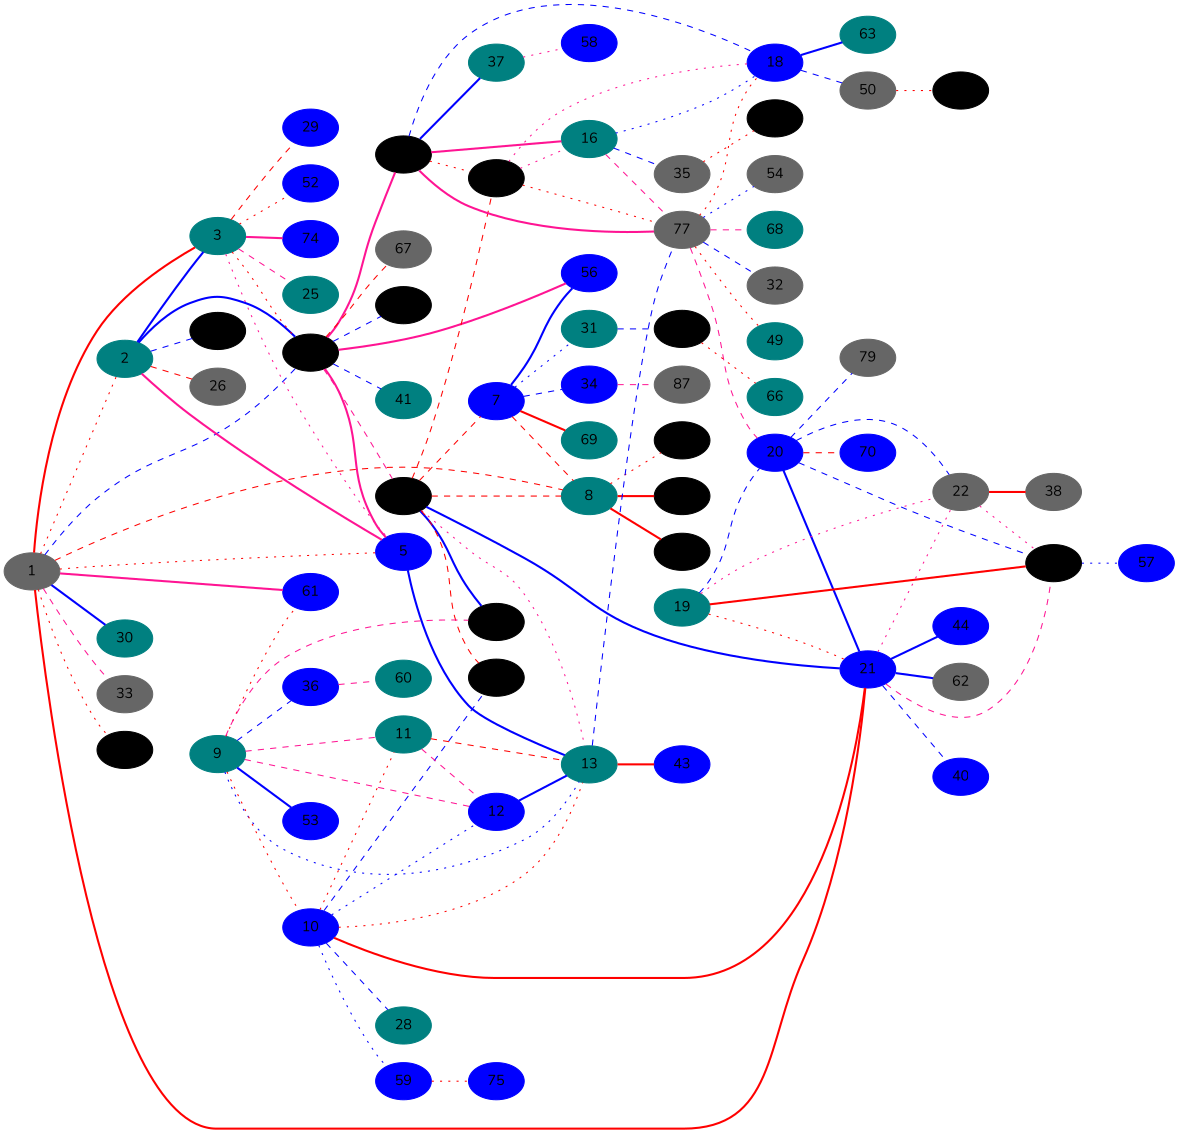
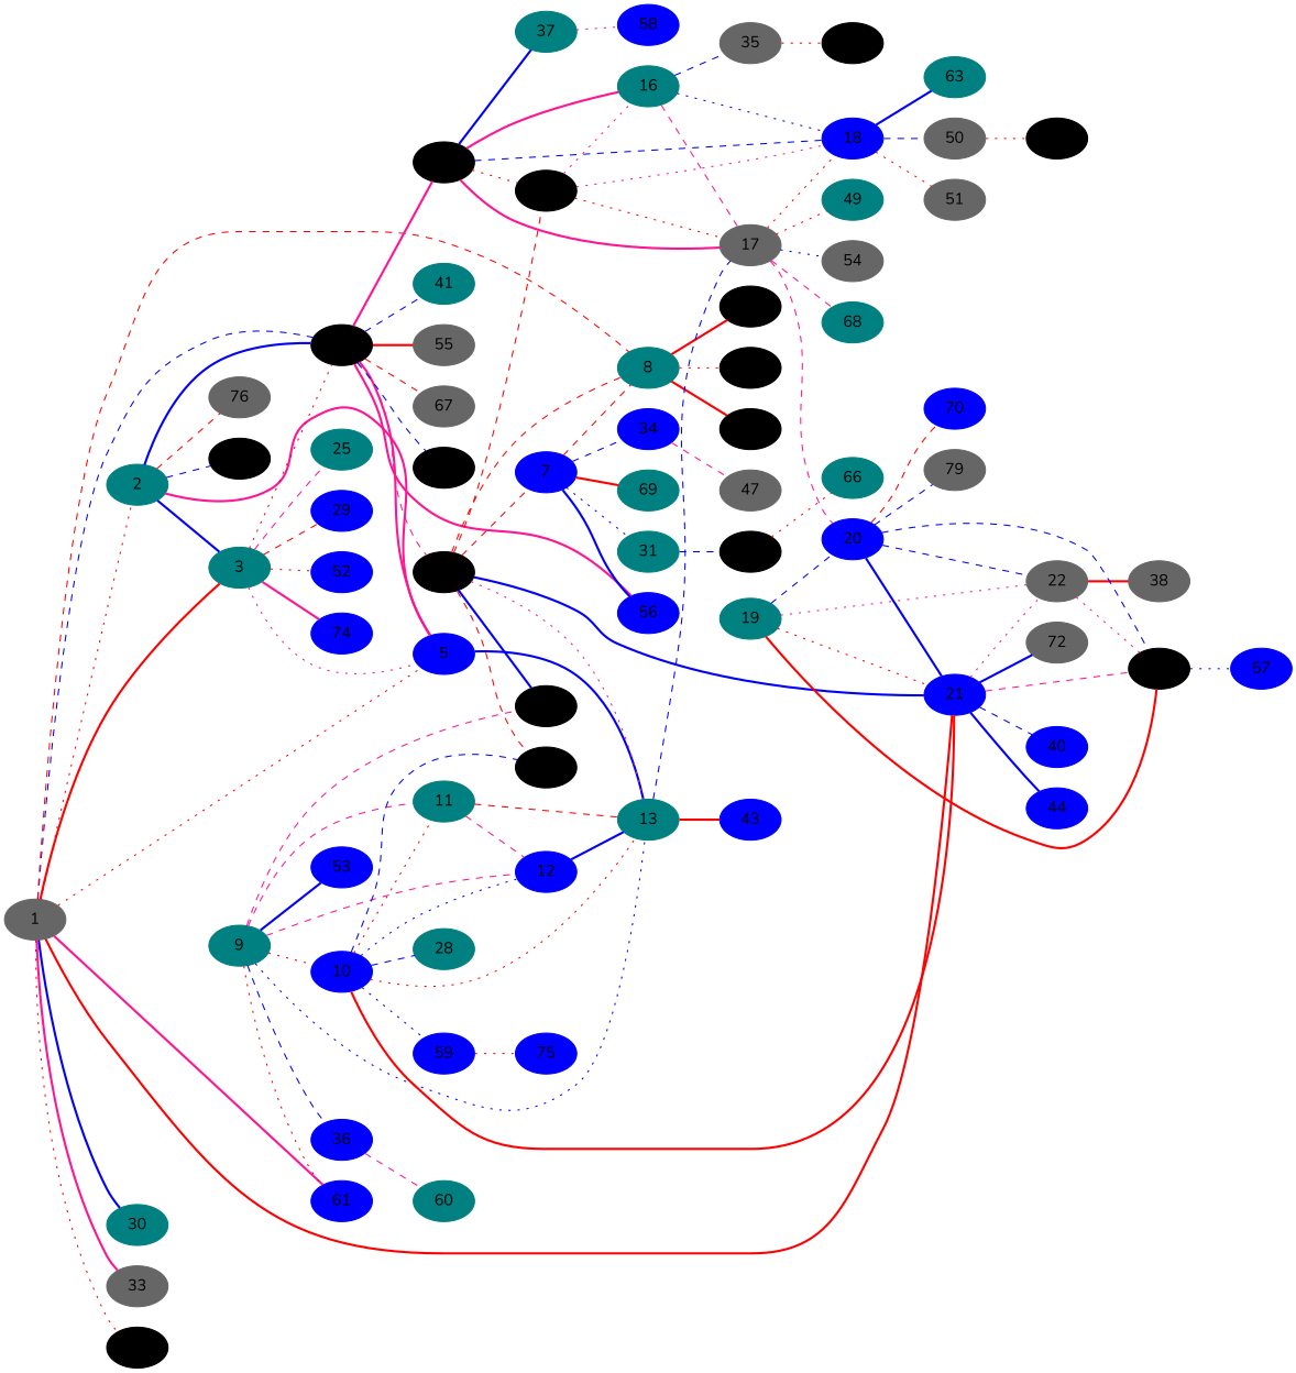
  graph {
    fontname=Nunito
    rankdir=LR
    node [color=blue fontname=Nunito style=filled]
    edge [color=red fontname=Nunito style=dashed weight=1.0]
    1 [color=gray40]
    2 [color=teal]
    3 [color=teal]
    4 [color=black]
    5
    8 [color=teal]
    21
    30 [color=teal]
    33 [color=gray40]
    46 [color=black]
    61
    24 [color=black]
-   26 [color=gray40]
+   26 [color=gray40 label=76]
    25 [color=teal]
    29
    52
    74
    6 [color=black]
    14 [color=black]
    41 [color=teal]
+   55 [color=gray40]
    56
    67 [color=gray40]
    73 [color=black]
    13 [color=teal]
    27 [color=black]
    42 [color=black]
    64 [color=black]
    22 [color=gray40]
    23 [color=black]
    40
    44
-   62 [color=gray40]
+   62 [color=gray40 label=72]
    7
    15 [color=black]
    45 [color=black]
    48 [color=black]
-   17 [color=gray40 label=77]
+   17 [color=gray40]
    16 [color=teal]
    18
    37 [color=teal]
    43
    31 [color=teal]
    34
    69 [color=teal]
    39 [color=black]
-   47 [color=gray40 label=87]
+   47 [color=gray40]
    9 [color=teal]
    10
    11 [color=teal]
    12
    36
    53
    28 [color=teal]
    59
    60 [color=teal]
    75
    20
-   32 [color=gray40]
    49 [color=teal]
    54 [color=gray40]
    68 [color=teal]
    35 [color=gray40]
    50 [color=gray40]
+   51 [color=gray40]
    63 [color=teal]
    58
    71 [color=black]
    70
    n70 [color=gray40 label=79]
    65 [color=black]
    19 [color=teal]
    38 [color=gray40]
    57
    66 [color=teal]
    1 -- 2 [style=dotted]
    1 -- 3 [style=bold]
    1 -- 4 [color=blue]
    1 -- 5 [style=dotted]
    1 -- 8
    1 -- 21 [style=bold]
    1 -- 30 [color=blue style=bold]
-   1 -- 33 [color=deeppink]
+   1 -- 33 [color=deeppink style=bold]
    1 -- 46 [style=dotted]
    1 -- 61 [color=deeppink style=bold]
    2 -- 3 [color=blue style=bold]
    2 -- 4 [color=blue style=bold]
    2 -- 5 [color=deeppink style=bold]
    2 -- 24 [color=blue]
    2 -- 26
    3 -- 4 [style=dotted]
    3 -- 5 [color=deeppink style=dotted]
    3 -- 25 [color=deeppink]
    3 -- 29
    3 -- 52 [style=dotted]
    3 -- 74 [color=deeppink style=bold]
    4 -- 5 [color=deeppink style=bold]
    4 -- 6 [color=deeppink weight=2.0]
    4 -- 14 [color=deeppink style=bold]
    4 -- 41 [color=blue]
+   4 -- 55 [style=bold]
    4 -- 56 [color=deeppink style=bold]
    4 -- 67
    4 -- 73 [color=blue]
    5 -- 13 [color=blue style=bold]
    8 -- 27 [style=bold]
    8 -- 42 [style=bold]
    8 -- 64 [style=dotted]
    21 -- 22 [color=deeppink style=dotted]
    21 -- 23 [color=deeppink]
    21 -- 40 [color=blue]
    21 -- 44 [color=blue style=bold]
    21 -- 62 [color=blue style=bold]
    6 -- 8 [weight=3.0]
    6 -- 21 [color=blue style=bold]
    6 -- 13 [color=deeppink style=dotted]
    6 -- 7 [weight=3.0]
    6 -- 15
    6 -- 45 [color=blue style=bold]
    6 -- 48
    14 -- 15 [style=dotted]
    14 -- 17 [color=deeppink style=bold]
    14 -- 16 [color=deeppink style=bold]
    14 -- 18 [color=blue]
    14 -- 37 [color=blue style=bold]
    13 -- 17 [color=blue]
    13 -- 43 [style=bold]
    22 -- 23 [color=deeppink style=dotted]
    22 -- 38 [style=bold]
    23 -- 57 [color=blue style=dotted]
    7 -- 8
    7 -- 56 [color=blue style=bold]
    7 -- 31 [color=blue style=dotted]
    7 -- 34 [color=blue]
    7 -- 69 [style=bold]
    15 -- 17 [style=dotted]
    15 -- 16 [color=deeppink style=dotted]
    15 -- 18 [color=deeppink style=dotted]
    17 -- 18 [style=dotted]
    17 -- 20 [color=deeppink]
-   17 -- 32 [color=blue]
    17 -- 49 [style=dotted]
    17 -- 54 [color=blue style=dotted]
    17 -- 68 [color=deeppink]
    16 -- 17 [color=deeppink]
    16 -- 18 [color=blue style=dotted]
    16 -- 35 [color=blue]
    18 -- 50 [color=blue]
+   18 -- 51 [style=dotted]
    18 -- 63 [color=blue style=bold]
    37 -- 58 [color=deeppink style=dotted]
    31 -- 39 [color=blue]
    34 -- 47 [color=deeppink]
    39 -- 66 [style=dotted]
    9 -- 61 [style=dotted]
    9 -- 13 [color=blue style=dotted]
    9 -- 45 [color=deeppink]
    9 -- 10 [style=dotted]
    9 -- 11 [color=deeppink]
    9 -- 12 [color=deeppink]
    9 -- 36 [color=blue]
    9 -- 53 [color=blue style=bold]
    10 -- 21 [style=bold]
    10 -- 13 [style=dotted]
    10 -- 48 [color=blue]
    10 -- 11 [style=dotted]
    10 -- 12 [color=blue style=dotted]
    10 -- 28 [color=blue]
    10 -- 59 [color=blue style=dotted]
    11 -- 13
    11 -- 12 [color=deeppink weight=2.0]
    12 -- 13 [color=blue style=bold]
    36 -- 60 [color=deeppink]
    59 -- 75 [style=dotted]
    20 -- 21 [color=blue style=bold]
    20 -- 22 [color=blue]
    20 -- 23 [color=blue]
    20 -- 70
    20 -- n70 [color=blue]
    35 -- 71 [style=dotted]
    50 -- 65 [style=dotted]
    19 -- 21 [style=dotted]
    19 -- 22 [color=deeppink style=dotted]
    19 -- 23 [style=bold]
    19 -- 20 [color=blue]
  }
